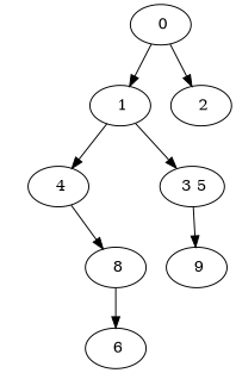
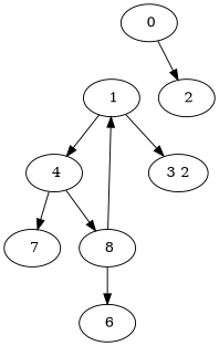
  digraph {
    " 0"
    " 1"
    " 2"
    " 4"
-   " 3 5"
+   " 3 5" [label="3 2"]
+   " 7"
    " 8"
-   " 9"
    " 6"
-   " 0" -> " 1"
+   " 8" -> " 1"
    " 0" -> " 2"
    " 1" -> " 4"
    " 1" -> " 3 5"
+   " 4" -> " 7"
    " 4" -> " 8"
-   " 3 5" -> " 9"
    " 8" -> " 6"
  }
